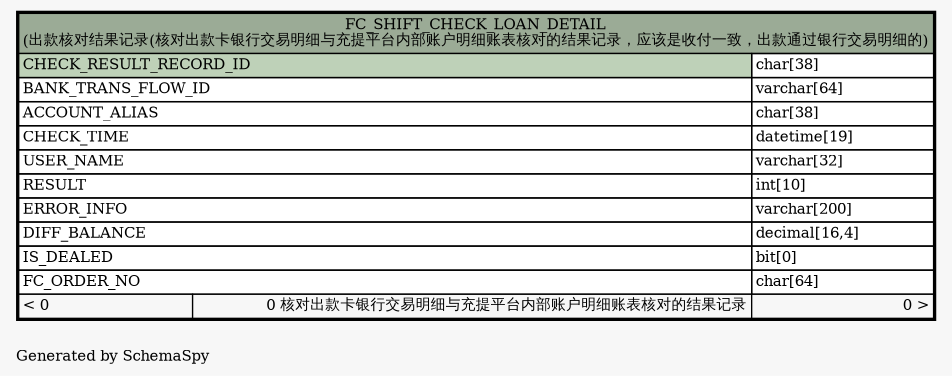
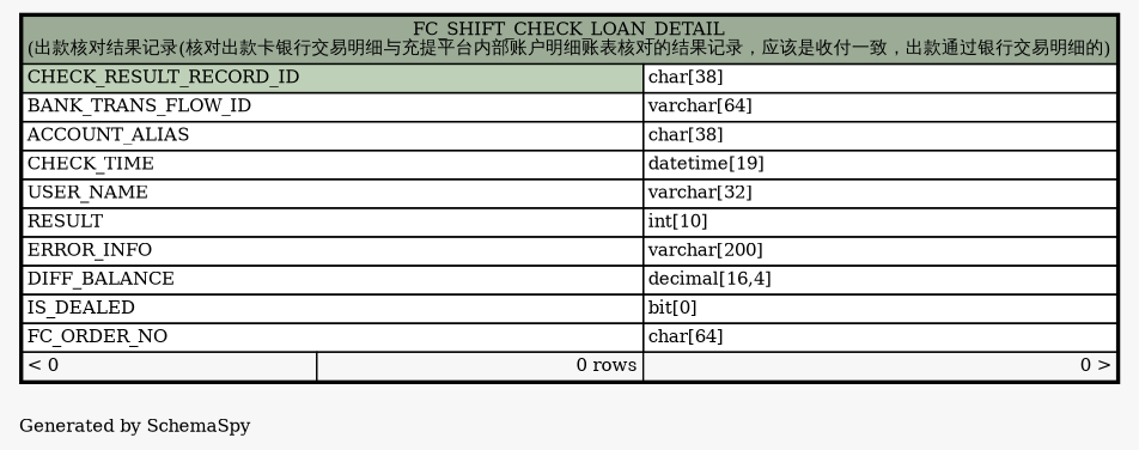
  digraph {
    bgcolor="#f7f7f7"
    fontname="DejaVu Serif"
    fontsize=11
    label="\nGenerated by SchemaSpy"
    labeljust=l
    nodesep=0.18
    rankdir=RL
    ranksep=0.46
-   n1 [fontname="DejaVu Serif" fontsize=11 label=<     <TABLE BORDER="2" CELLBORDER="1" CELLSPACING="0" BGCOLOR="#ffffff">       <TR><TD COLSPAN="3" BGCOLOR="#9bab96" ALIGN="CENTER">FC_SHIFT_CHECK_LOAN_DETAIL<br/>(出款核对结果记录(核对出款卡银行交易明细与充提平台内部账户明细账表核对的结果记录，应该是收付一致，出款通过银行交易明细的)</TD></TR>       <TR><TD PORT="CHECK_RESULT_RECORD_ID" COLSPAN="2" BGCOLOR="#bed1b8" ALIGN="LEFT">CHECK_RESULT_RECORD_ID</TD><TD PORT="CHECK_RESULT_RECORD_ID.type" ALIGN="LEFT">char[38]</TD></TR>       <TR><TD PORT="BANK_TRANS_FLOW_ID" COLSPAN="2" ALIGN="LEFT">BANK_TRANS_FLOW_ID</TD><TD PORT="BANK_TRANS_FLOW_ID.type" ALIGN="LEFT">varchar[64]</TD></TR>       <TR><TD PORT="ACCOUNT_ALIAS" COLSPAN="2" ALIGN="LEFT">ACCOUNT_ALIAS</TD><TD PORT="ACCOUNT_ALIAS.type" ALIGN="LEFT">char[38]</TD></TR>       <TR><TD PORT="CHECK_TIME" COLSPAN="2" ALIGN="LEFT">CHECK_TIME</TD><TD PORT="CHECK_TIME.type" ALIGN="LEFT">datetime[19]</TD></TR>       <TR><TD PORT="USER_NAME" COLSPAN="2" ALIGN="LEFT">USER_NAME</TD><TD PORT="USER_NAME.type" ALIGN="LEFT">varchar[32]</TD></TR>       <TR><TD PORT="RESULT" COLSPAN="2" ALIGN="LEFT">RESULT</TD><TD PORT="RESULT.type" ALIGN="LEFT">int[10]</TD></TR>       <TR><TD PORT="ERROR_INFO" COLSPAN="2" ALIGN="LEFT">ERROR_INFO</TD><TD PORT="ERROR_INFO.type" ALIGN="LEFT">varchar[200]</TD></TR>       <TR><TD PORT="DIFF_BALANCE" COLSPAN="2" ALIGN="LEFT">DIFF_BALANCE</TD><TD PORT="DIFF_BALANCE.type" ALIGN="LEFT">decimal[16,4]</TD></TR>       <TR><TD PORT="IS_DEALED" COLSPAN="2" ALIGN="LEFT">IS_DEALED</TD><TD PORT="IS_DEALED.type" ALIGN="LEFT">bit[0]</TD></TR>       <TR><TD PORT="FC_ORDER_NO" COLSPAN="2" ALIGN="LEFT">FC_ORDER_NO</TD><TD PORT="FC_ORDER_NO.type" ALIGN="LEFT">char[64]</TD></TR>       <TR><TD ALIGN="LEFT" BGCOLOR="#f7f7f7">&lt; 0</TD><TD ALIGN="RIGHT" BGCOLOR="#f7f7f7">0 核对出款卡银行交易明细与充提平台内部账户明细账表核对的结果记录</TD><TD ALIGN="RIGHT" BGCOLOR="#f7f7f7">0 &gt;</TD></TR>     </TABLE>> shape=plaintext]
+   n1 [fontname="DejaVu Serif" fontsize=11 label=<     <TABLE BORDER="2" CELLBORDER="1" CELLSPACING="0" BGCOLOR="#ffffff">       <TR><TD COLSPAN="3" BGCOLOR="#9bab96" ALIGN="CENTER">FC_SHIFT_CHECK_LOAN_DETAIL<br/>(出款核对结果记录(核对出款卡银行交易明细与充提平台内部账户明细账表核对的结果记录，应该是收付一致，出款通过银行交易明细的)</TD></TR>       <TR><TD PORT="CHECK_RESULT_RECORD_ID" COLSPAN="2" BGCOLOR="#bed1b8" ALIGN="LEFT">CHECK_RESULT_RECORD_ID</TD><TD PORT="CHECK_RESULT_RECORD_ID.type" ALIGN="LEFT">char[38]</TD></TR>       <TR><TD PORT="BANK_TRANS_FLOW_ID" COLSPAN="2" ALIGN="LEFT">BANK_TRANS_FLOW_ID</TD><TD PORT="BANK_TRANS_FLOW_ID.type" ALIGN="LEFT">varchar[64]</TD></TR>       <TR><TD PORT="ACCOUNT_ALIAS" COLSPAN="2" ALIGN="LEFT">ACCOUNT_ALIAS</TD><TD PORT="ACCOUNT_ALIAS.type" ALIGN="LEFT">char[38]</TD></TR>       <TR><TD PORT="CHECK_TIME" COLSPAN="2" ALIGN="LEFT">CHECK_TIME</TD><TD PORT="CHECK_TIME.type" ALIGN="LEFT">datetime[19]</TD></TR>       <TR><TD PORT="USER_NAME" COLSPAN="2" ALIGN="LEFT">USER_NAME</TD><TD PORT="USER_NAME.type" ALIGN="LEFT">varchar[32]</TD></TR>       <TR><TD PORT="RESULT" COLSPAN="2" ALIGN="LEFT">RESULT</TD><TD PORT="RESULT.type" ALIGN="LEFT">int[10]</TD></TR>       <TR><TD PORT="ERROR_INFO" COLSPAN="2" ALIGN="LEFT">ERROR_INFO</TD><TD PORT="ERROR_INFO.type" ALIGN="LEFT">varchar[200]</TD></TR>       <TR><TD PORT="DIFF_BALANCE" COLSPAN="2" ALIGN="LEFT">DIFF_BALANCE</TD><TD PORT="DIFF_BALANCE.type" ALIGN="LEFT">decimal[16,4]</TD></TR>       <TR><TD PORT="IS_DEALED" COLSPAN="2" ALIGN="LEFT">IS_DEALED</TD><TD PORT="IS_DEALED.type" ALIGN="LEFT">bit[0]</TD></TR>       <TR><TD PORT="FC_ORDER_NO" COLSPAN="2" ALIGN="LEFT">FC_ORDER_NO</TD><TD PORT="FC_ORDER_NO.type" ALIGN="LEFT">char[64]</TD></TR>       <TR><TD ALIGN="LEFT" BGCOLOR="#f7f7f7">&lt; 0</TD><TD ALIGN="RIGHT" BGCOLOR="#f7f7f7">0 rows</TD><TD ALIGN="RIGHT" BGCOLOR="#f7f7f7">0 &gt;</TD></TR>     </TABLE>> shape=plaintext]
  }
